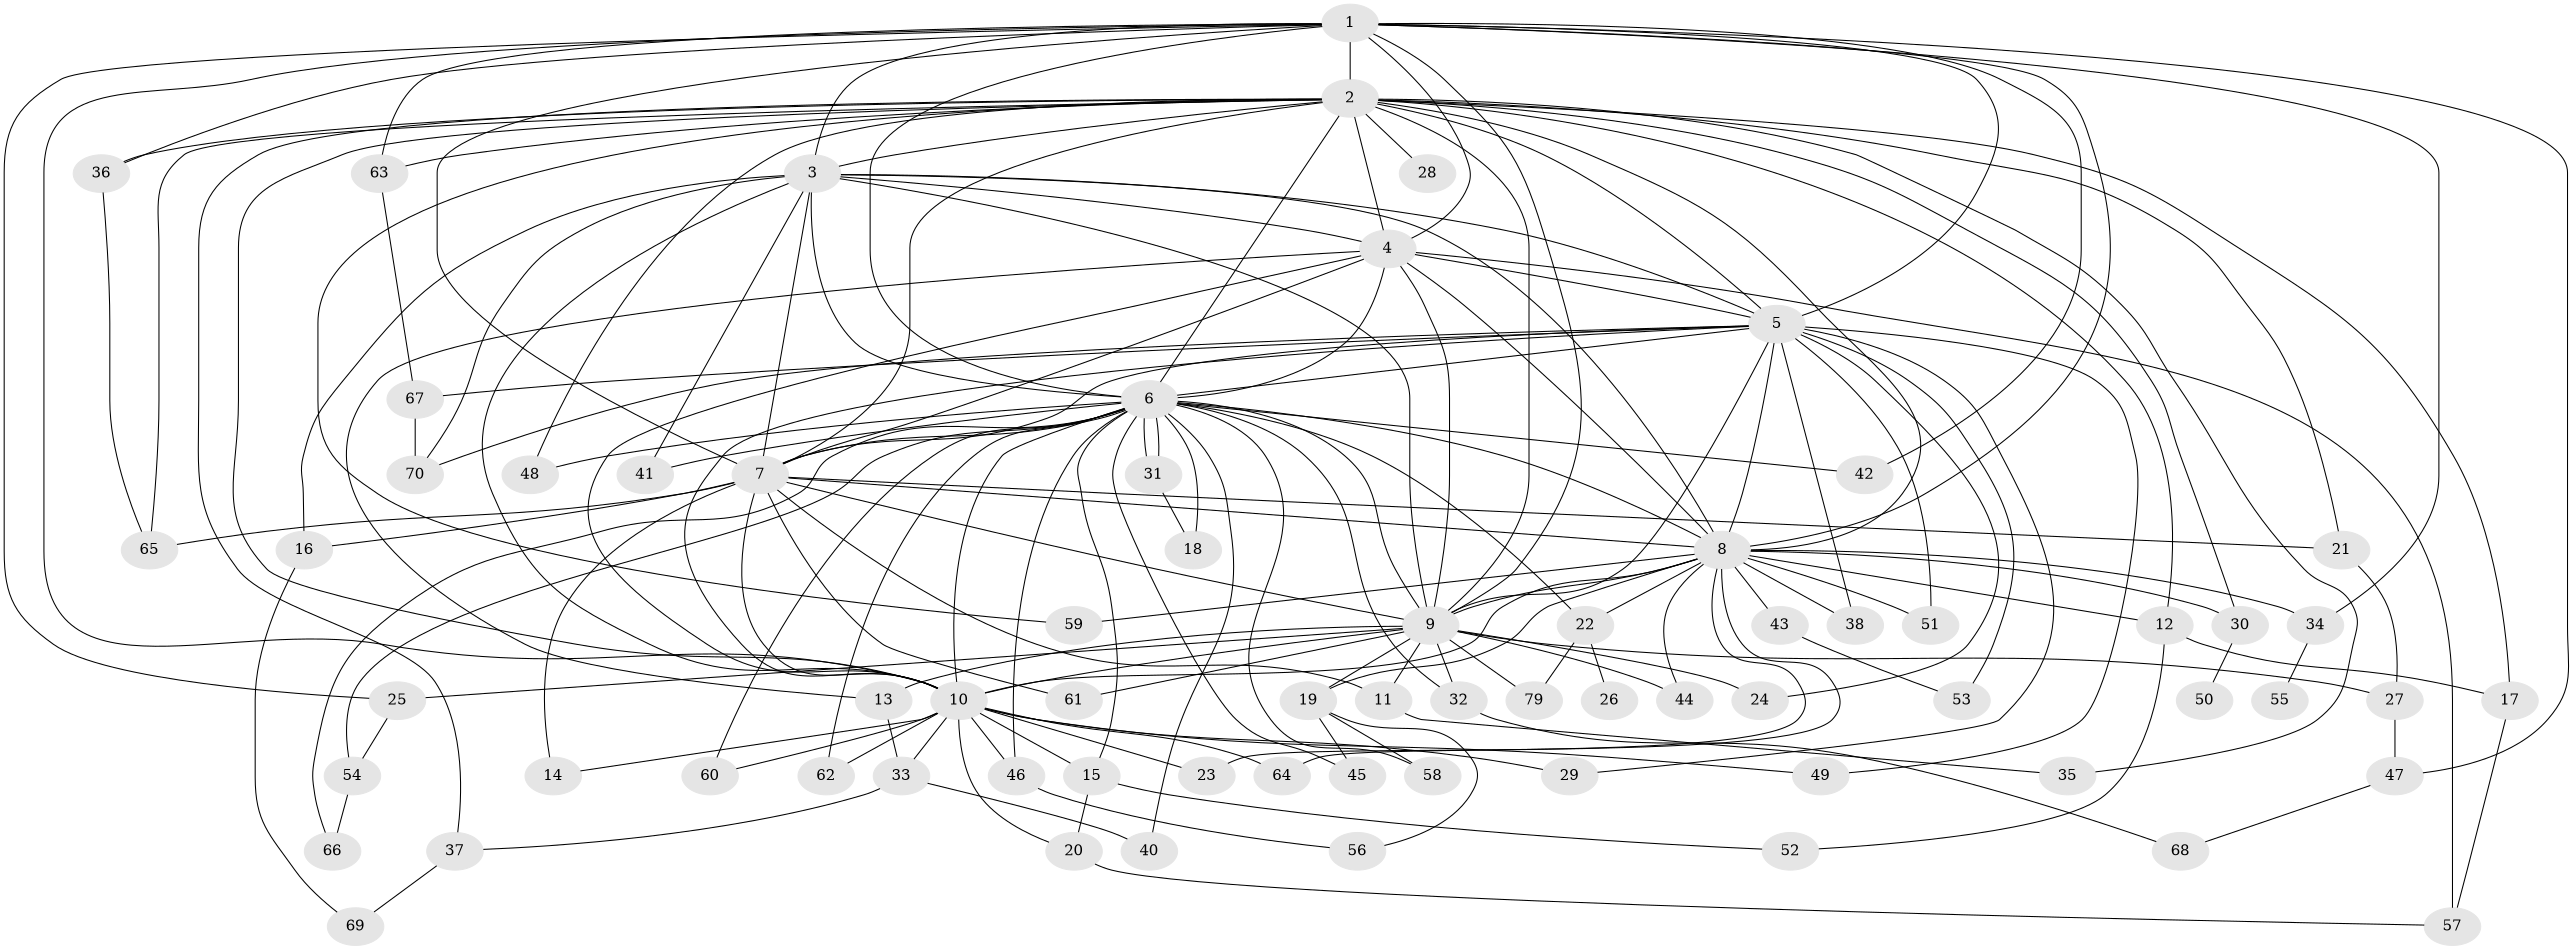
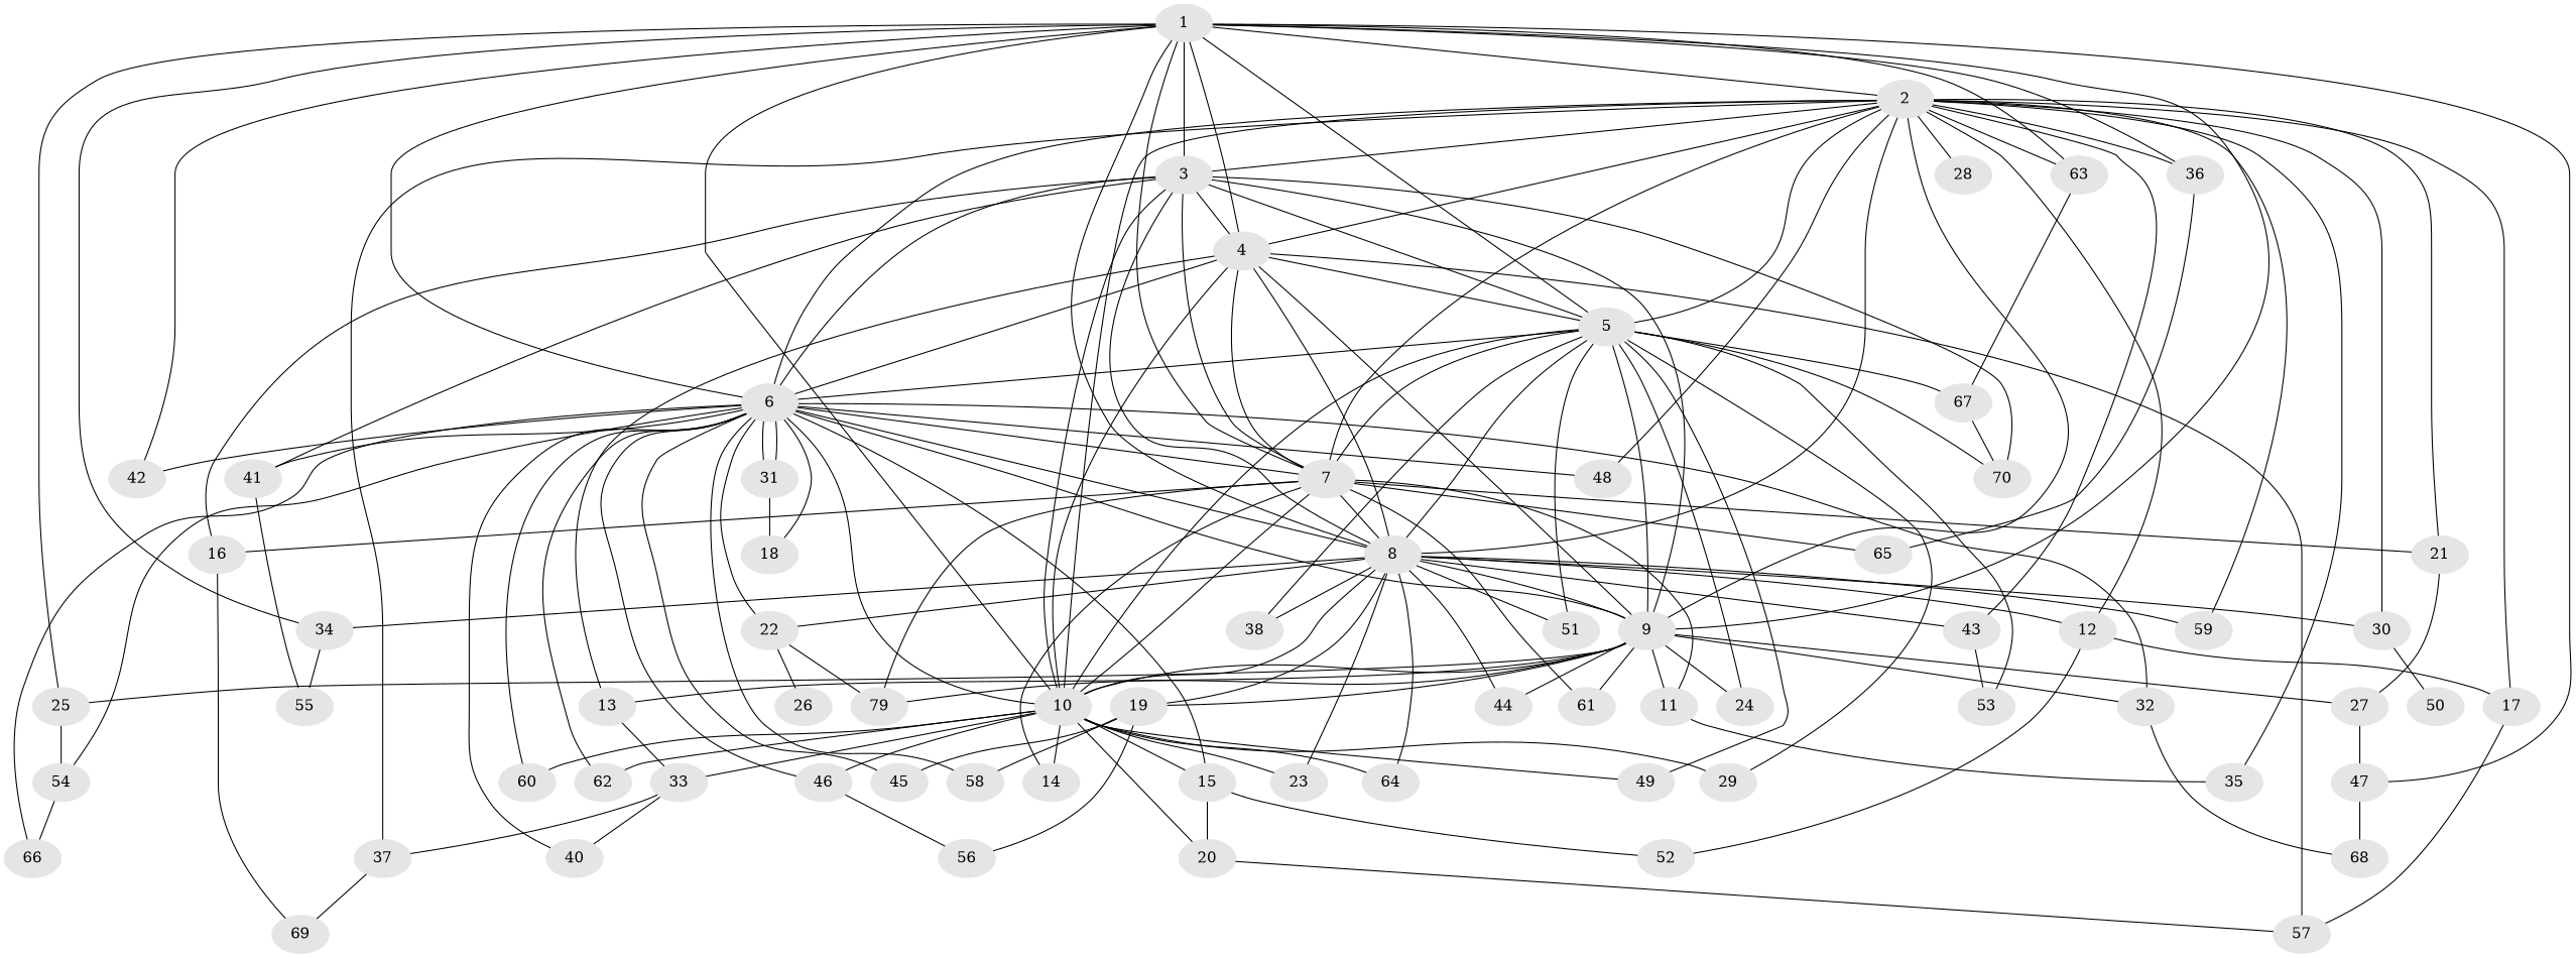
  graph {
    node [color=gray90 style=filled]
    1
    2
    3
    4
    5
    6
    7
    8
    9
    10
    25
    34
    36
    42
    47
    63
    12
    17
    21
    28
    30
    35
    37
    43
    48
    59
    16
    41
    70
    13
    57
    24
    29
    38
    49
    51
    53
    67
    18
    15
    22
    31
    32
    40
    45
    46
    54
    58
    60
    62
    66
    11
    14
    61
    65
    19
    23
    44
    64
    27
    n61 [label=79]
    20
    33
    55
    68
    52
    50
    69
    26
    56
    1 -- 2
    1 -- 3
    1 -- 4
    1 -- 5
    1 -- 6
    1 -- 7
    1 -- 8
    1 -- 9
    1 -- 10
    1 -- 25
    1 -- 34
    1 -- 36
    1 -- 42
    1 -- 47
    1 -- 63
    2 -- 3
    2 -- 4
    2 -- 5
    2 -- 6
    2 -- 7
    2 -- 8
    2 -- 9
    2 -- 10
    2 -- 36
    2 -- 63
    2 -- 12
    2 -- 17
    2 -- 21
    2 -- 28
    2 -- 30
    2 -- 35
    2 -- 37
-   2 -- 65
+   2 -- 43
    2 -- 48
    2 -- 59
    3 -- 4
    3 -- 5
    3 -- 6
    3 -- 7
    3 -- 8
    3 -- 9
    3 -- 10
    3 -- 16
    3 -- 41
    3 -- 70
    4 -- 5
    4 -- 6
    4 -- 7
    4 -- 8
    4 -- 9
    4 -- 10
    4 -- 13
    4 -- 57
    5 -- 6
    5 -- 7
    5 -- 8
    5 -- 9
    5 -- 10
    5 -- 70
    5 -- 24
    5 -- 29
    5 -- 38
    5 -- 49
    5 -- 51
    5 -- 53
    5 -- 67
    6 -- 7
    6 -- 8
    6 -- 9
    6 -- 10
    6 -- 42
    6 -- 48
    6 -- 41
    6 -- 18
    6 -- 15
    6 -- 22
    6 -- 31
    6 -- 31
    6 -- 32
    6 -- 40
    6 -- 45
    6 -- 46
    6 -- 54
    6 -- 58
    6 -- 60
    6 -- 62
    6 -- 66
    7 -- 8
-   7 -- 9
+   7 -- n61
    7 -- 10
    7 -- 21
    7 -- 16
    7 -- 11
    7 -- 14
    7 -- 61
    7 -- 65
    8 -- 9
    8 -- 10
    8 -- 34
    8 -- 12
    8 -- 30
    8 -- 43
    8 -- 59
    8 -- 38
    8 -- 51
    8 -- 22
    8 -- 19
    8 -- 23
    8 -- 44
    8 -- 64
    9 -- 10
    9 -- 25
    9 -- 13
    9 -- 24
    9 -- 32
    9 -- 11
    9 -- 61
    9 -- 19
    9 -- 44
    9 -- 27
    9 -- n61
    10 -- 29
    10 -- 49
    10 -- 15
    10 -- 46
    10 -- 60
    10 -- 62
    10 -- 14
    10 -- 23
    10 -- 64
    10 -- 20
    10 -- 33
    25 -- 54
    34 -- 55
    36 -- 65
    47 -- 68
    63 -- 67
    12 -- 17
    12 -- 52
    17 -- 57
    21 -- 27
    30 -- 50
    37 -- 69
    43 -- 53
    16 -- 69
+   41 -- 55
    13 -- 33
    67 -- 70
    15 -- 20
    15 -- 52
    22 -- n61
    22 -- 26
    31 -- 18
    32 -- 68
    46 -- 56
    54 -- 66
    11 -- 35
    19 -- 45
    19 -- 58
    19 -- 56
    27 -- 47
    20 -- 57
    33 -- 37
    33 -- 40
  }
